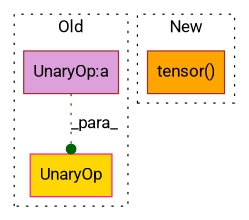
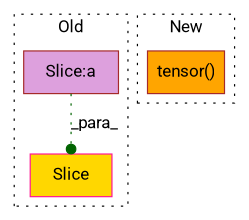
  digraph {
    fontname=Roboto
    node [shape=box style=filled color=brown fontname=Roboto]
-   n1 [a=80 l=23 label=UnaryOp s=17624 fillcolor=gold color=deeppink]
-   n2 [a=61 l=14 label="UnaryOp:a" s=17625 fillcolor=plum]
+   n1 [a=80 l=23 label=Slice s=17624 fillcolor=gold color=deeppink]
+   n2 [a=61 l=14 label="Slice:a" s=17625 fillcolor=plum]
    n3 [a=75 l="13,1" label="tensor()" s="17556,17611" fillcolor=orange]
    subgraph cluster_1 {
      label=Old
      style=dotted
      n1
      n2
    }
    subgraph cluster_2 {
      label=New
      style=dotted
      n3
    }
    n2 -> n1 [label=_para_ color=darkgreen style=dotted arrowhead=dot fontname=Roboto]
  }
